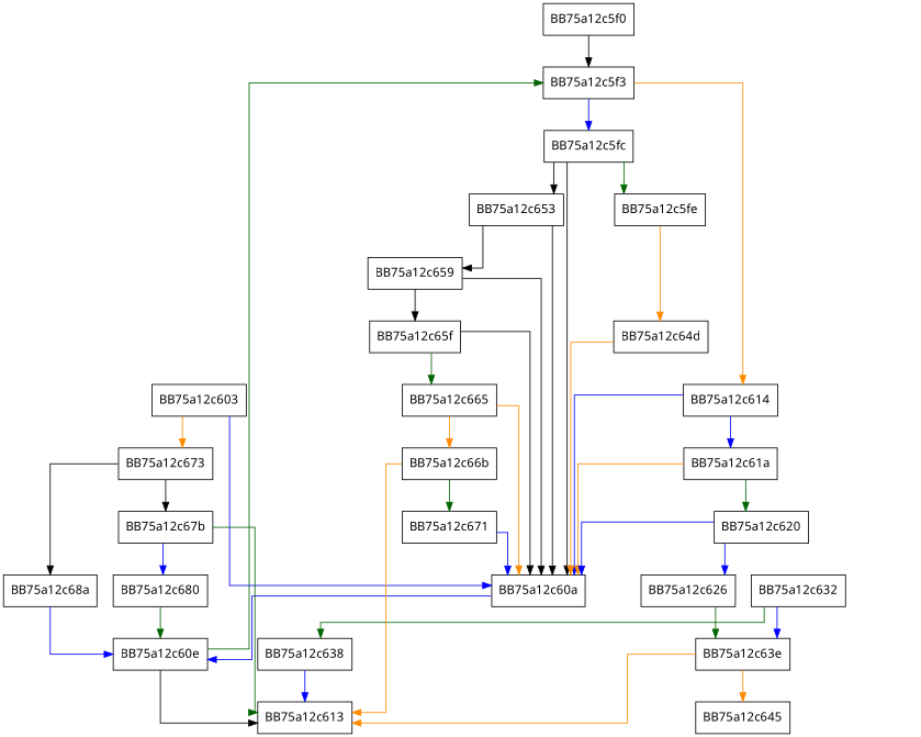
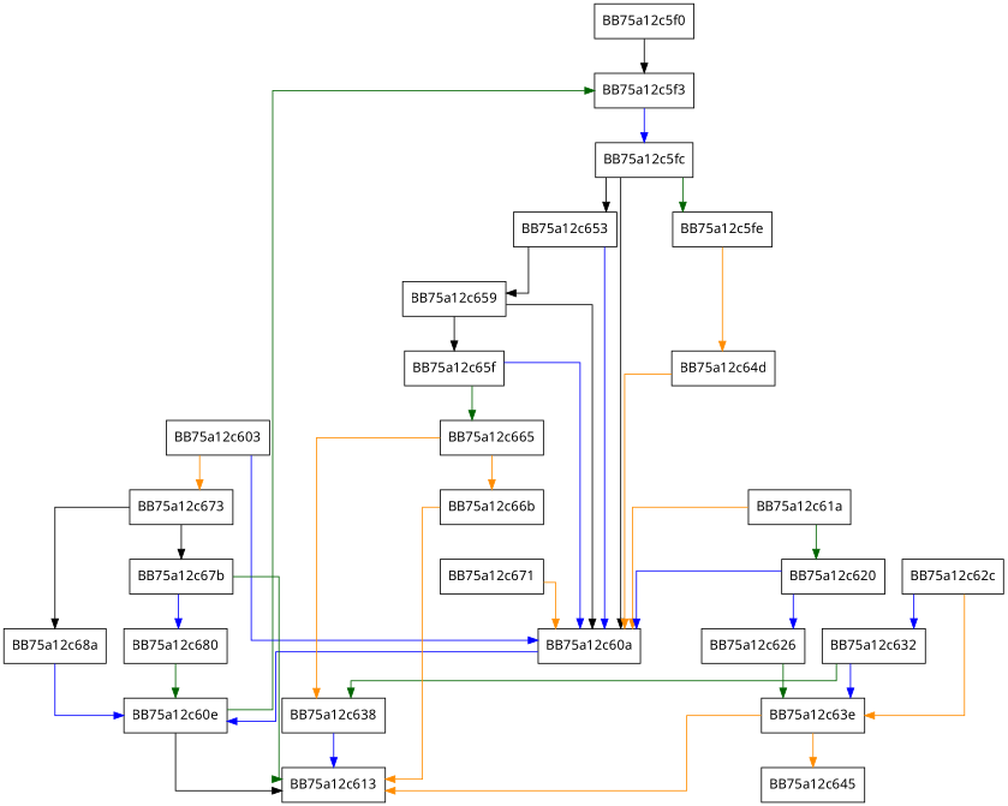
  digraph {
    fontname="Noto Sans"
    splines=ortho
    node [fontname="Noto Sans" shape=box]
    edge [color=blue fontname="Noto Sans"]
    BB75a12c5f0
    BB75a12c5f3
-   BB75a12c614
    BB75a12c5fc
    BB75a12c60a
    BB75a12c61a
    BB75a12c5fe
    BB75a12c653
    BB75a12c60e
    BB75a12c620
    BB75a12c64d
    BB75a12c613
    BB75a12c603
    BB75a12c673
    BB75a12c659
    BB75a12c68a
    BB75a12c67b
    BB75a12c680
    BB75a12c626
    BB75a12c63e
    BB75a12c645
+   BB75a12c62c
    BB75a12c632
    BB75a12c638
    BB75a12c65f
    BB75a12c665
    BB75a12c66b
    BB75a12c671
    BB75a12c5f0 -> BB75a12c5f3 [color=black]
-   BB75a12c5f3 -> BB75a12c614 [color=darkorange]
    BB75a12c5f3 -> BB75a12c5fc
-   BB75a12c614 -> BB75a12c60a
-   BB75a12c614 -> BB75a12c61a
    BB75a12c5fc -> BB75a12c60a [color=black]
    BB75a12c5fc -> BB75a12c5fe [color=darkgreen]
    BB75a12c5fc -> BB75a12c653 [color=black]
    BB75a12c60a -> BB75a12c60e
    BB75a12c61a -> BB75a12c60a [color=darkorange]
    BB75a12c61a -> BB75a12c620 [color=darkgreen]
    BB75a12c5fe -> BB75a12c64d [color=darkorange]
-   BB75a12c653 -> BB75a12c60a [color=black]
+   BB75a12c653 -> BB75a12c60a
    BB75a12c653 -> BB75a12c659 [color=black]
    BB75a12c60e -> BB75a12c5f3 [color=darkgreen]
    BB75a12c60e -> BB75a12c613 [color=black]
    BB75a12c620 -> BB75a12c60a
    BB75a12c620 -> BB75a12c626
    BB75a12c64d -> BB75a12c60a [color=darkorange]
    BB75a12c603 -> BB75a12c60a
    BB75a12c603 -> BB75a12c673 [color=darkorange]
    BB75a12c673 -> BB75a12c68a [color=black]
    BB75a12c673 -> BB75a12c67b [color=black]
    BB75a12c659 -> BB75a12c60a [color=black]
    BB75a12c659 -> BB75a12c65f [color=black]
    BB75a12c68a -> BB75a12c60e
    BB75a12c67b -> BB75a12c613 [color=darkgreen]
    BB75a12c67b -> BB75a12c680
    BB75a12c680 -> BB75a12c60e [color=darkgreen]
    BB75a12c626 -> BB75a12c63e [color=darkgreen]
    BB75a12c63e -> BB75a12c613 [color=darkorange]
    BB75a12c63e -> BB75a12c645 [color=darkorange]
+   BB75a12c62c -> BB75a12c63e [color=darkorange]
+   BB75a12c62c -> BB75a12c632
    BB75a12c632 -> BB75a12c63e
    BB75a12c632 -> BB75a12c638 [color=darkgreen]
    BB75a12c638 -> BB75a12c613
-   BB75a12c65f -> BB75a12c60a [color=black]
+   BB75a12c65f -> BB75a12c60a
    BB75a12c65f -> BB75a12c665 [color=darkgreen]
-   BB75a12c665 -> BB75a12c60a [color=darkorange]
+   BB75a12c665 -> BB75a12c638 [color=darkorange]
    BB75a12c665 -> BB75a12c66b [color=darkorange]
    BB75a12c66b -> BB75a12c613 [color=darkorange]
-   BB75a12c66b -> BB75a12c671 [color=darkgreen]
-   BB75a12c671 -> BB75a12c60a
+   BB75a12c671 -> BB75a12c60a [color=darkorange]
  }
